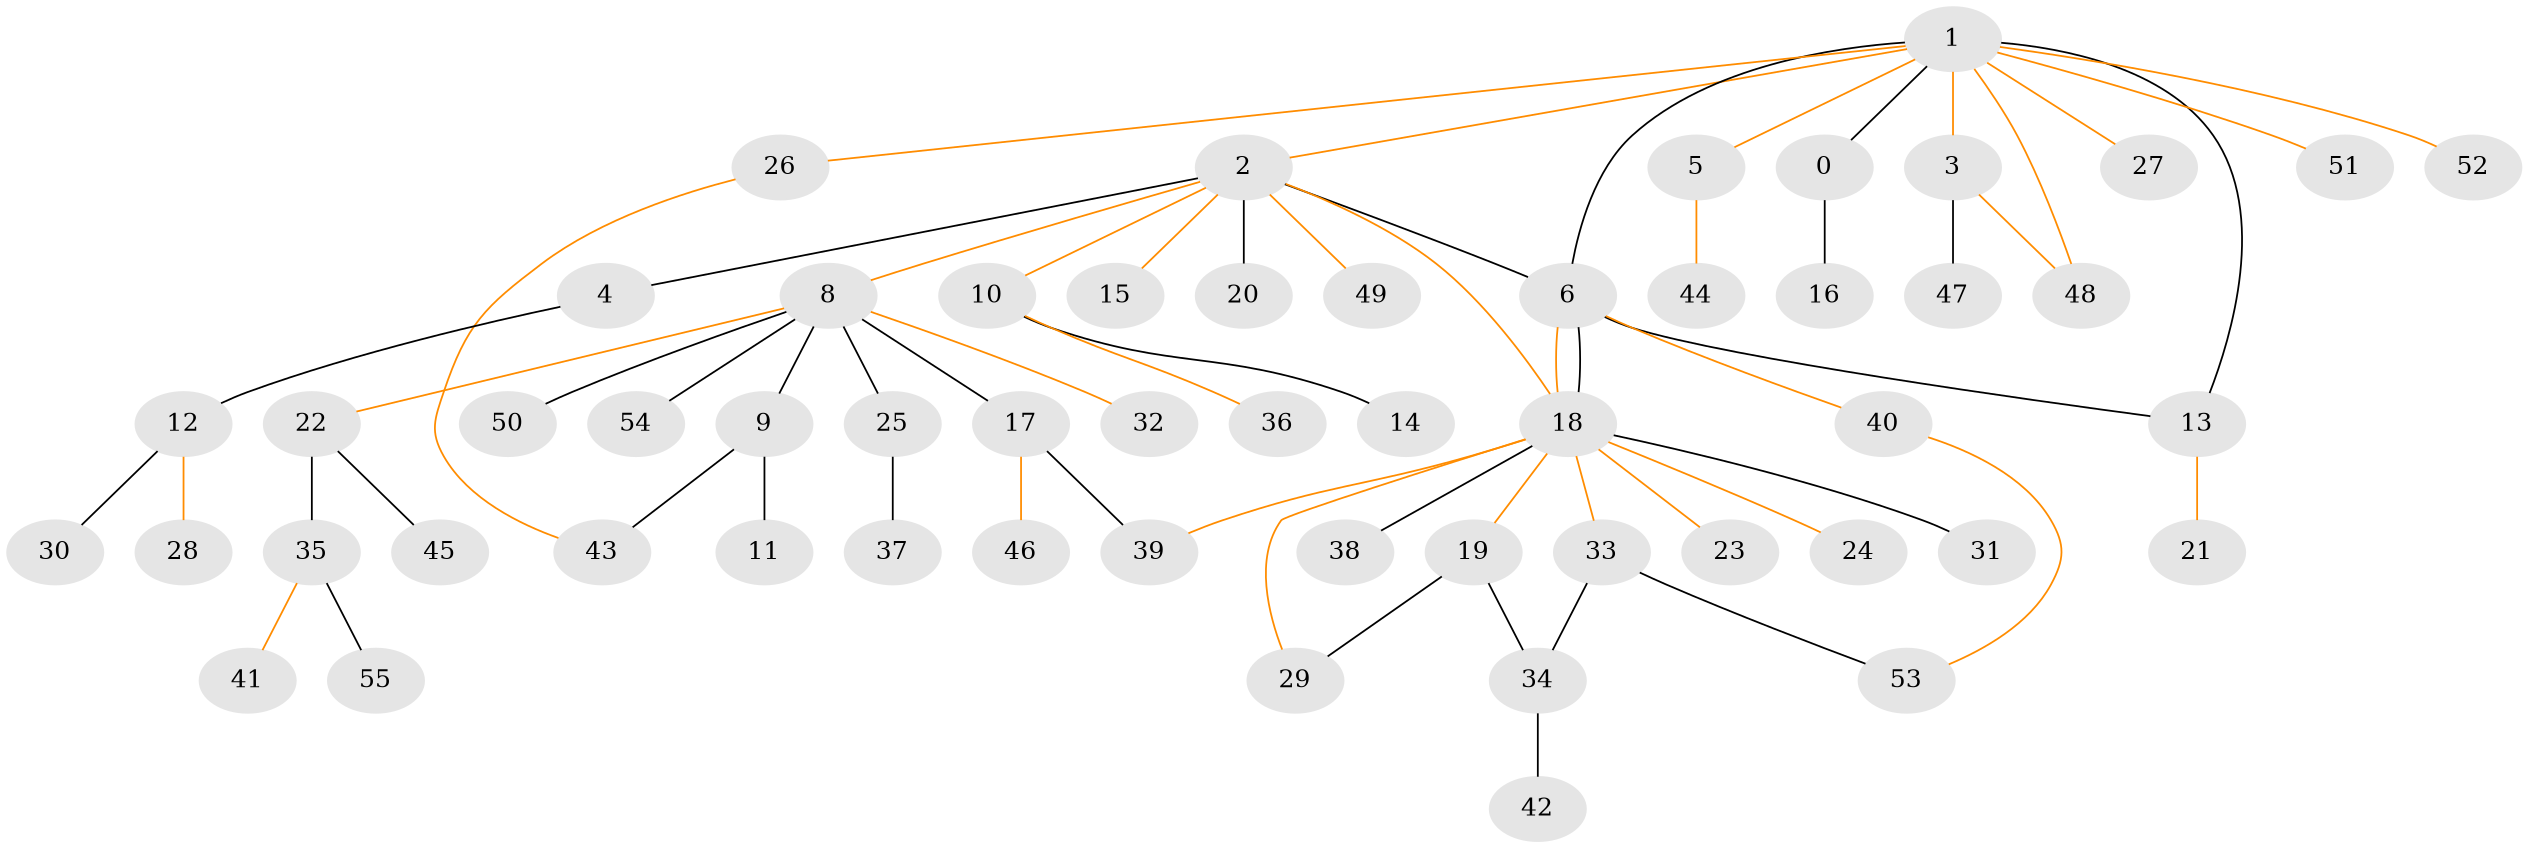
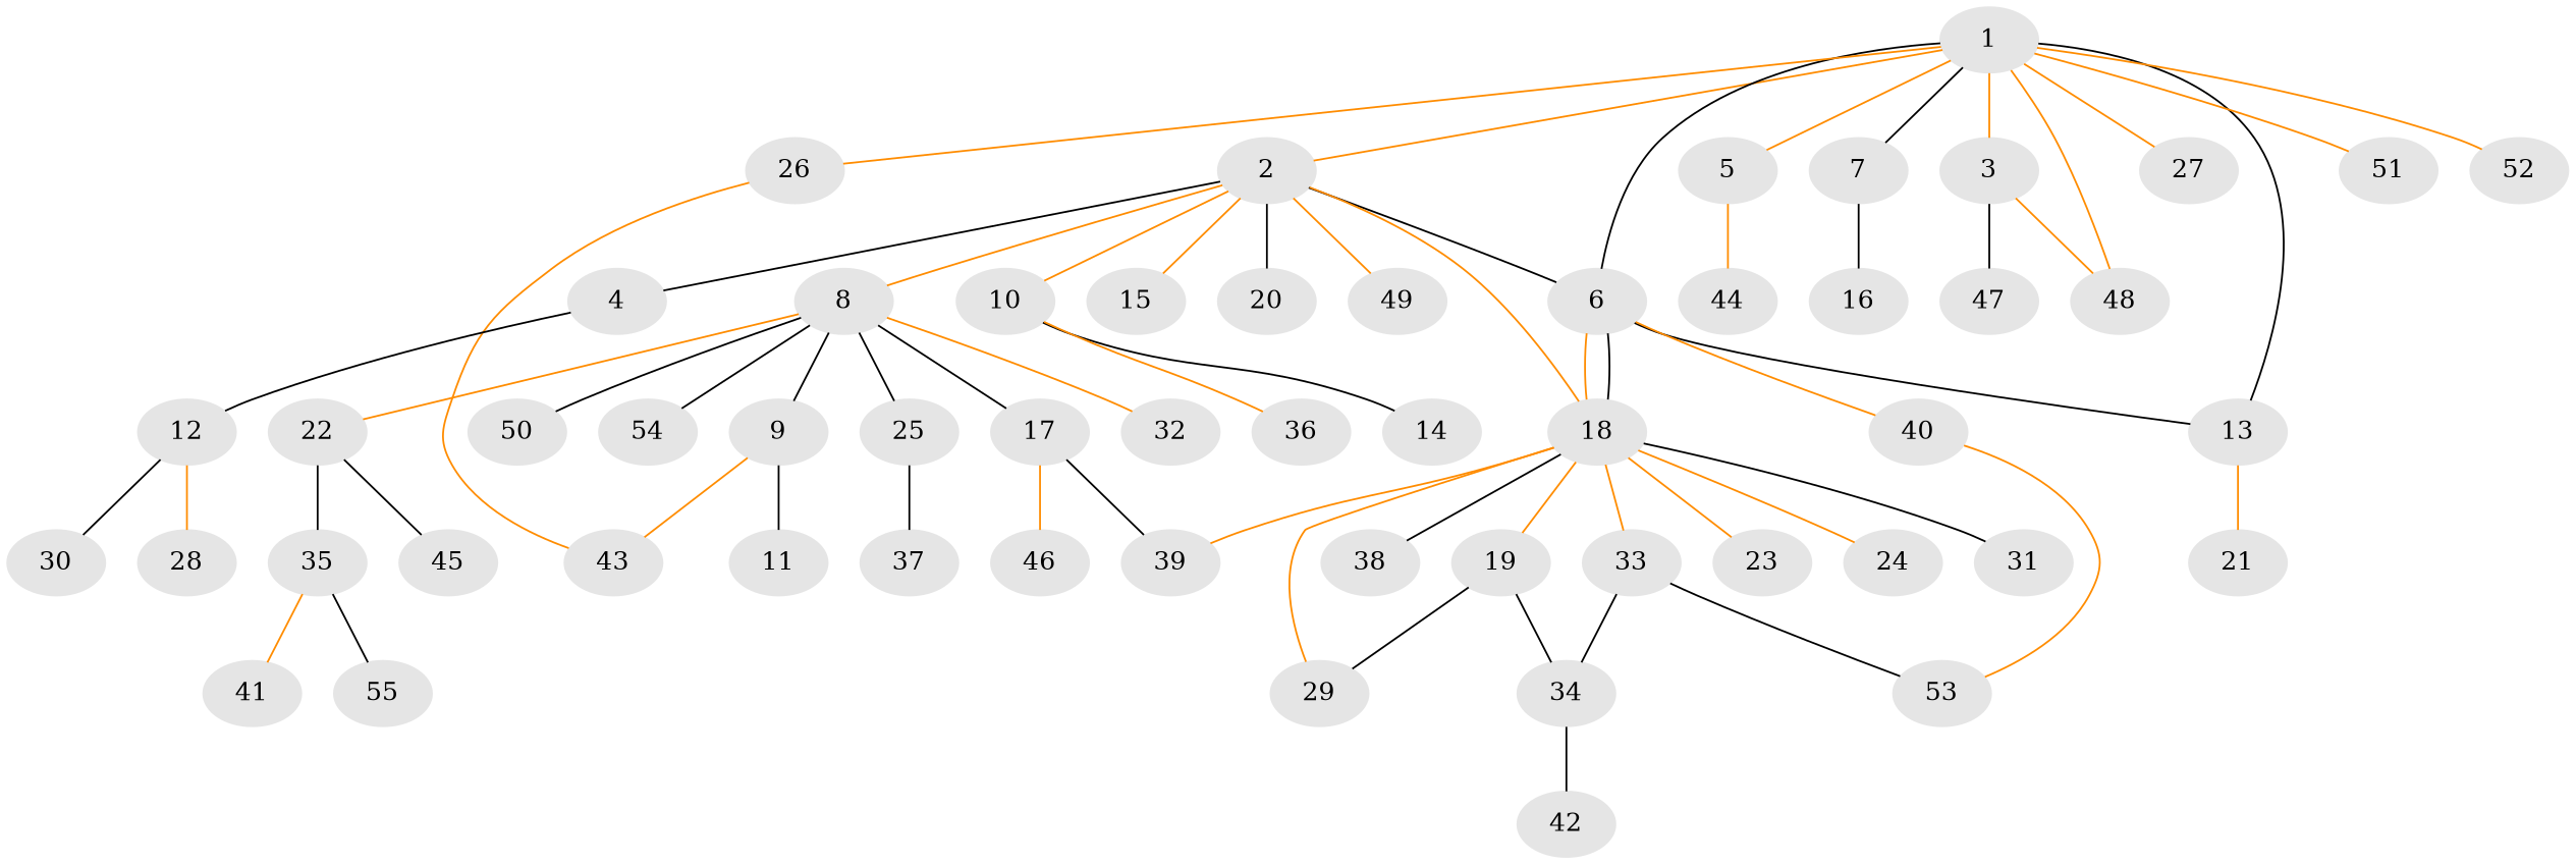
  graph {
    node [color=gray90 style=filled]
    edge [color=darkorange]
    1
    2
    3
    5
    6
-   7 [label=0]
+   7
    13
    26
    27
    48
    51
    52
    4
    8
    10
    15
    18
    20
    49
    47
    44
    40
    16
    21
    43
    12
    9
    17
    22
    25
    32
    50
    54
    14
    36
    39
    19
    23
    24
    29
    31
    33
    38
    28
    30
    53
    11
    46
    35
    45
    37
    34
    42
    41
    55
    1 -- 2
    1 -- 3
    1 -- 5
    1 -- 6 [color=black]
    1 -- 7 [color=black]
    1 -- 13 [color=black]
    1 -- 26
    1 -- 27
    1 -- 48
    1 -- 51
    1 -- 52
    2 -- 6 [color=black]
    2 -- 4 [color=black]
    2 -- 8
    2 -- 10
    2 -- 15
    2 -- 18
    2 -- 20 [color=black]
    2 -- 49
    3 -- 48
    3 -- 47 [color=black]
    5 -- 44
    6 -- 13 [color=black]
    6 -- 18
    6 -- 18 [color=black]
    6 -- 40
    7 -- 16 [color=black]
    13 -- 21
    26 -- 43
    4 -- 12 [color=black]
    8 -- 9 [color=black]
    8 -- 17 [color=black]
    8 -- 22
    8 -- 25 [color=black]
    8 -- 32
    8 -- 50 [color=black]
    8 -- 54 [color=black]
    10 -- 14 [color=black]
    10 -- 36
    18 -- 39
    18 -- 19
    18 -- 23
    18 -- 24
    18 -- 29
    18 -- 31 [color=black]
    18 -- 33
    18 -- 38 [color=black]
    40 -- 53
    12 -- 28
    12 -- 30 [color=black]
-   9 -- 43 [color=black]
+   9 -- 43
    9 -- 11 [color=black]
    17 -- 39 [color=black]
    17 -- 46
    22 -- 35 [color=black]
    22 -- 45 [color=black]
    25 -- 37 [color=black]
    19 -- 29 [color=black]
    19 -- 34 [color=black]
    33 -- 53 [color=black]
    33 -- 34 [color=black]
    35 -- 41
    35 -- 55 [color=black]
    34 -- 42 [color=black]
  }
